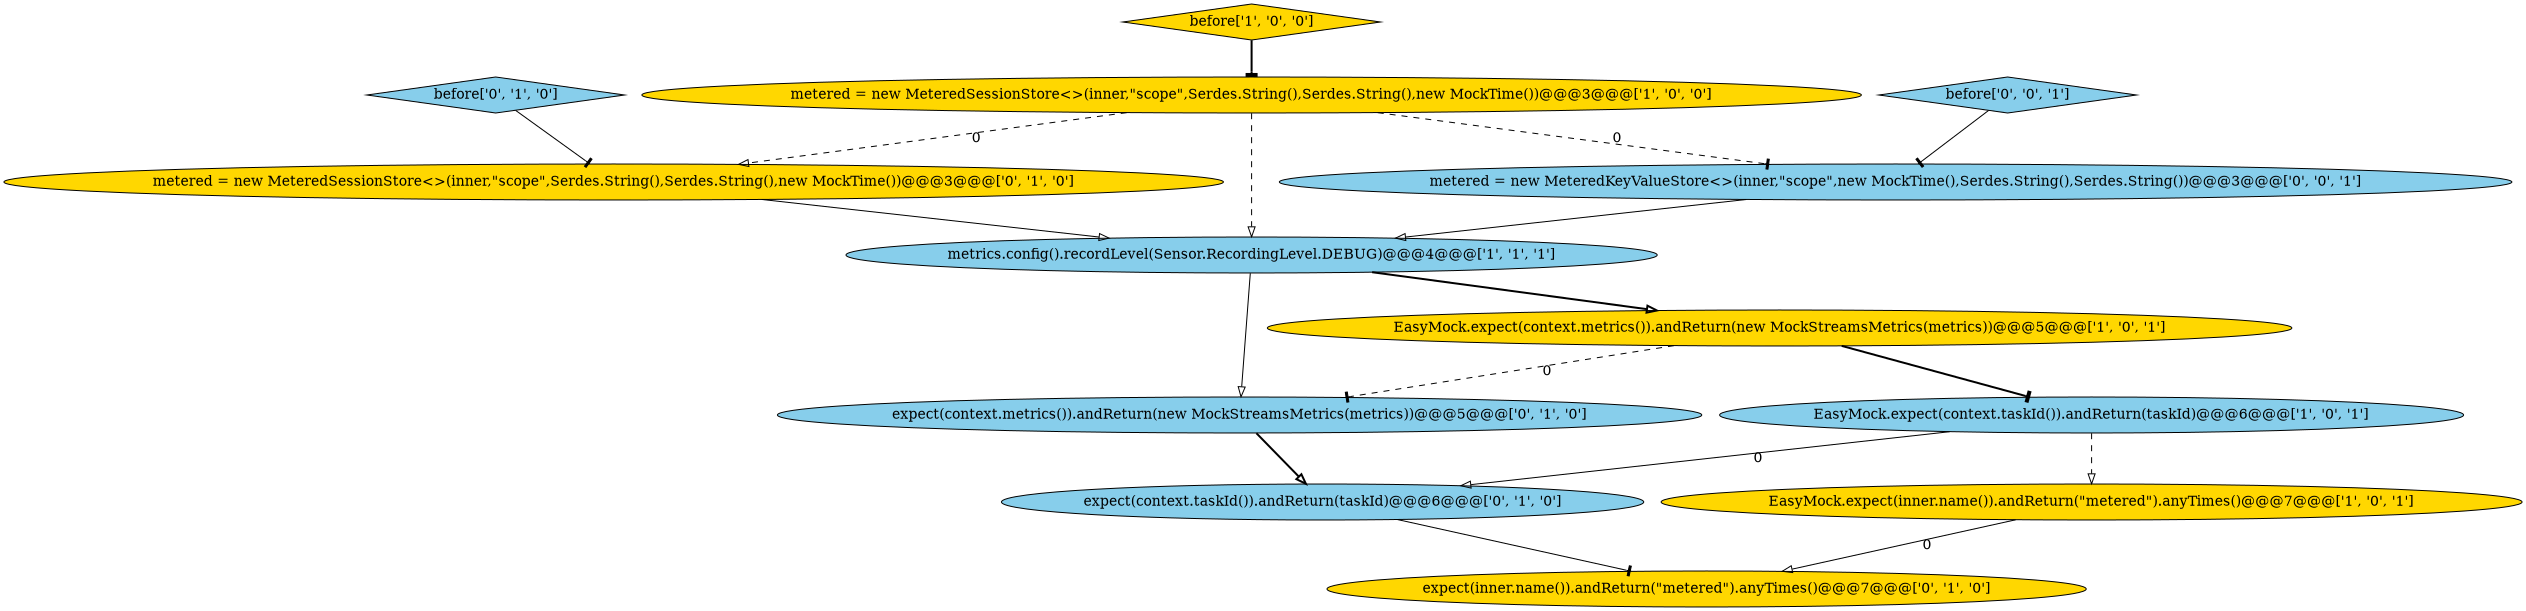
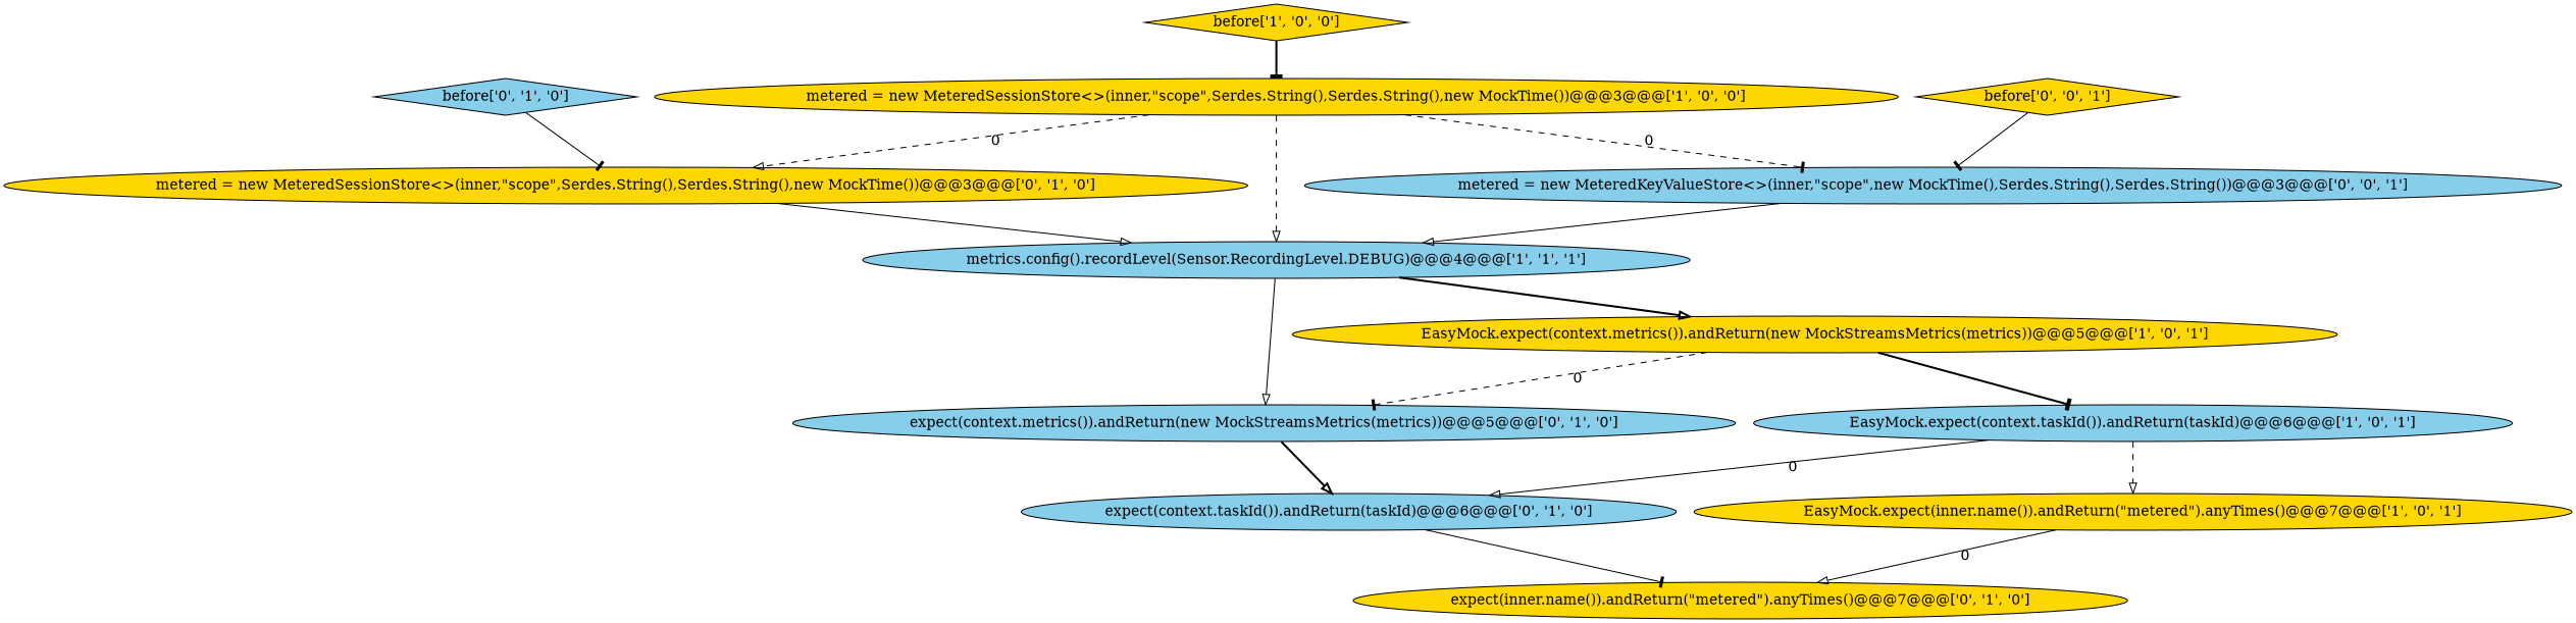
  digraph {
    node [fillcolor=gold shape=ellipse style=filled]
    edge [style=solid arrowhead=onormal]
    n1 [fillcolor=skyblue label="metered = new MeteredKeyValueStore<>(inner,\"scope\",new MockTime(),Serdes.String(),Serdes.String())@@@3@@@['0', '0', '1']"]
    n2 [fillcolor=skyblue label="metrics.config().recordLevel(Sensor.RecordingLevel.DEBUG)@@@4@@@['1', '1', '1']"]
    n3 [label="before['1', '0', '0']" shape=diamond]
    n4 [label="metered = new MeteredSessionStore<>(inner,\"scope\",Serdes.String(),Serdes.String(),new MockTime())@@@3@@@['1', '0', '0']"]
    n5 [fillcolor=skyblue label="expect(context.metrics()).andReturn(new MockStreamsMetrics(metrics))@@@5@@@['0', '1', '0']"]
    n6 [fillcolor=skyblue label="expect(context.taskId()).andReturn(taskId)@@@6@@@['0', '1', '0']"]
    n7 [label="expect(inner.name()).andReturn(\"metered\").anyTimes()@@@7@@@['0', '1', '0']"]
-   n8 [fillcolor=skyblue label="before['0', '0', '1']" shape=diamond]
+   n8 [label="before['0', '0', '1']" shape=diamond]
    n9 [label="EasyMock.expect(context.metrics()).andReturn(new MockStreamsMetrics(metrics))@@@5@@@['1', '0', '1']"]
    n10 [label="metered = new MeteredSessionStore<>(inner,\"scope\",Serdes.String(),Serdes.String(),new MockTime())@@@3@@@['0', '1', '0']"]
    n11 [fillcolor=skyblue label="before['0', '1', '0']" shape=diamond]
    n12 [label="EasyMock.expect(inner.name()).andReturn(\"metered\").anyTimes()@@@7@@@['1', '0', '1']"]
    n13 [fillcolor=skyblue label="EasyMock.expect(context.taskId()).andReturn(taskId)@@@6@@@['1', '0', '1']"]
    n1 -> n2
    n2 -> n5
    n2 -> n9 [style=bold]
    n3 -> n4 [style=bold arrowhead=tee]
    n4 -> n1 [label=0 style=dashed arrowhead=tee]
    n4 -> n2 [style=dashed]
    n4 -> n10 [label=0 style=dashed]
    n5 -> n6 [style=bold]
    n6 -> n7 [arrowhead=tee]
    n8 -> n1 [arrowhead=tee]
    n9 -> n5 [label=0 style=dashed arrowhead=tee]
    n9 -> n13 [style=bold arrowhead=tee]
    n10 -> n2
    n11 -> n10 [arrowhead=tee]
    n12 -> n7 [label=0]
    n13 -> n6 [label=0]
    n13 -> n12 [style=dashed]
  }
